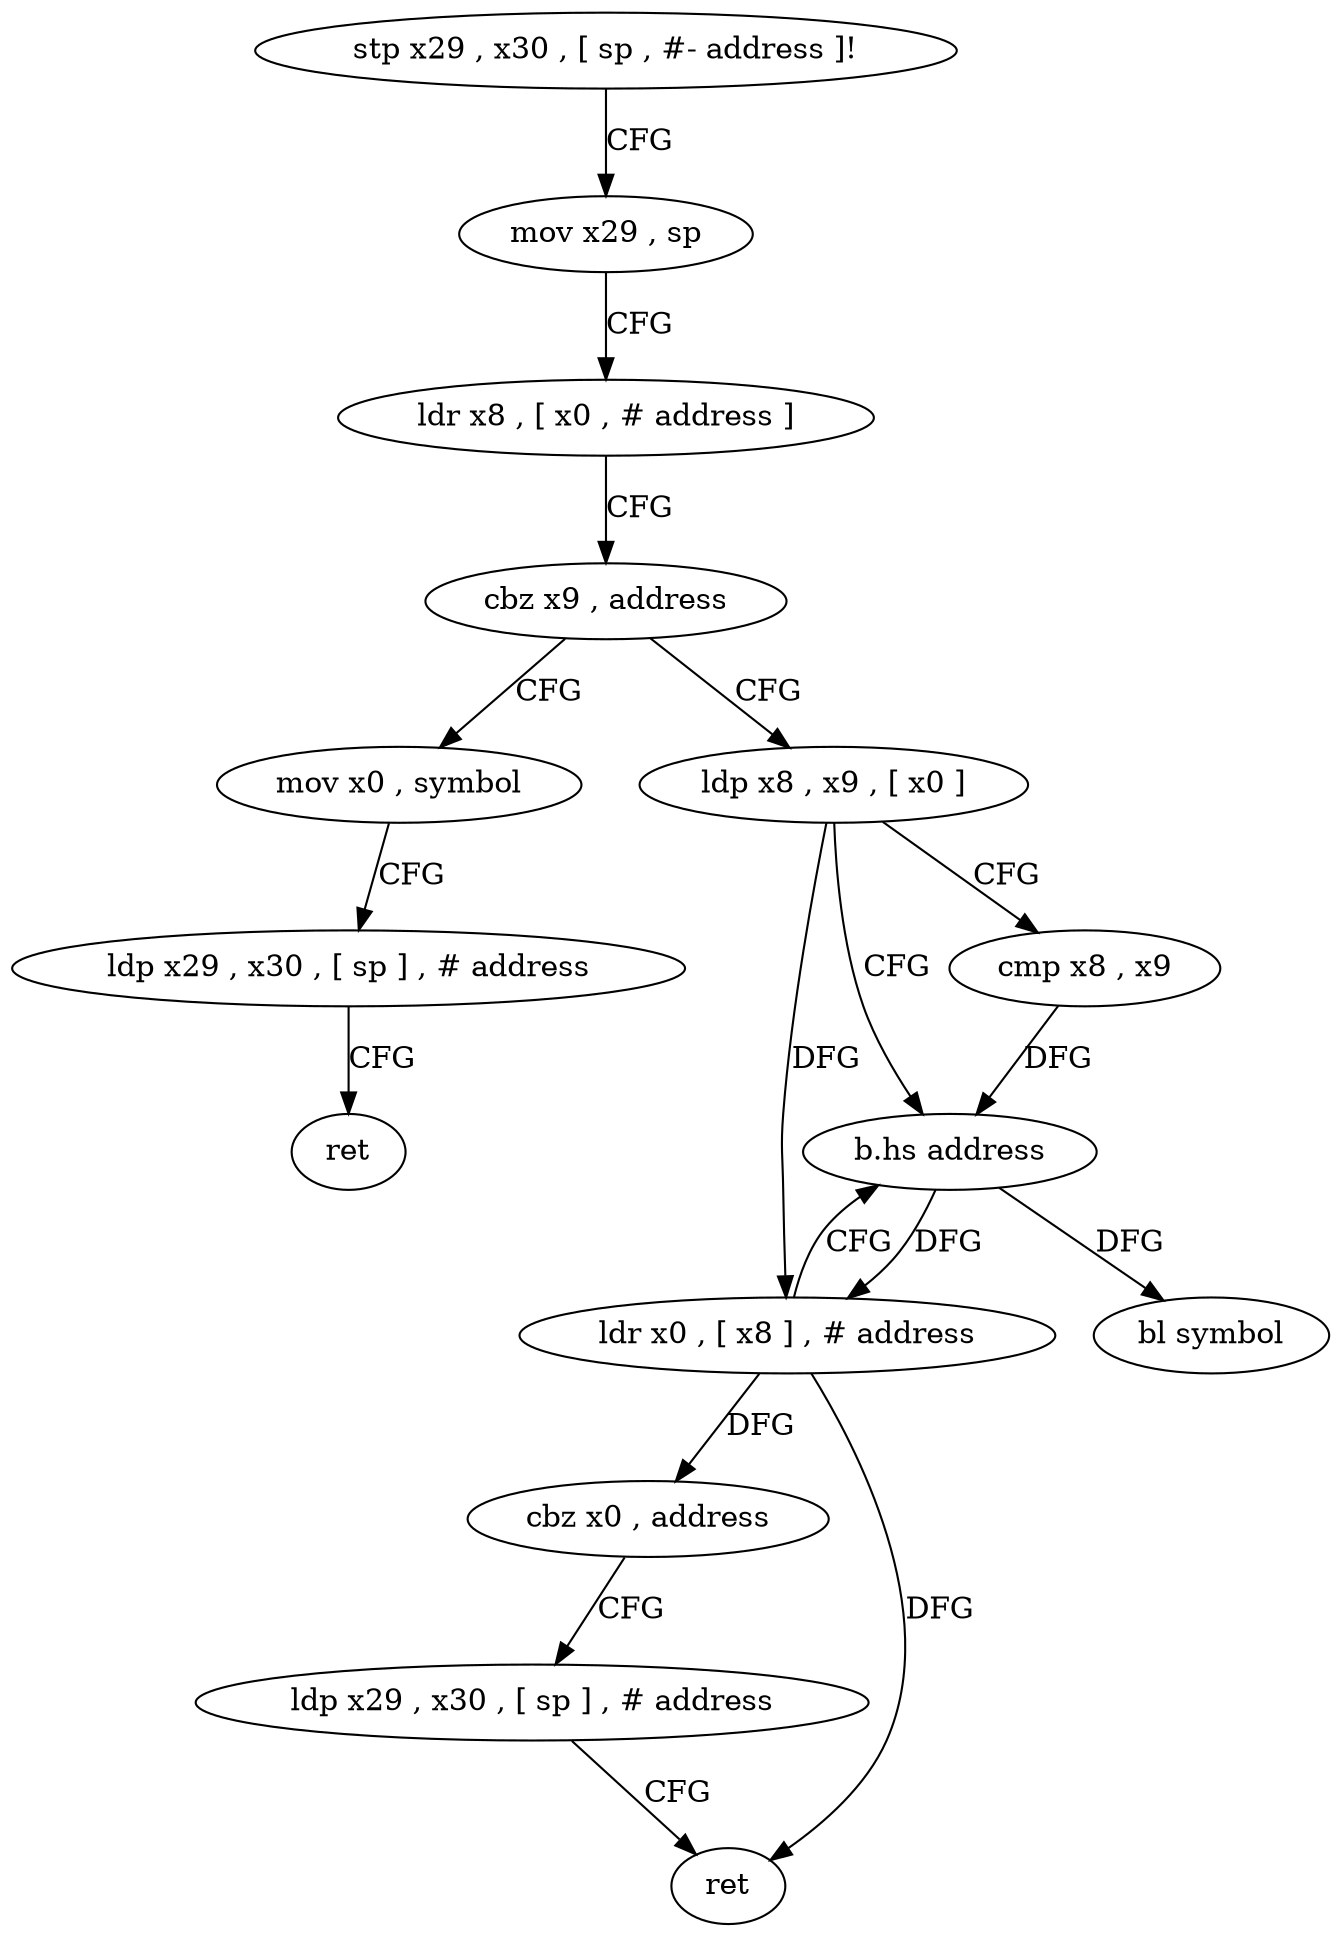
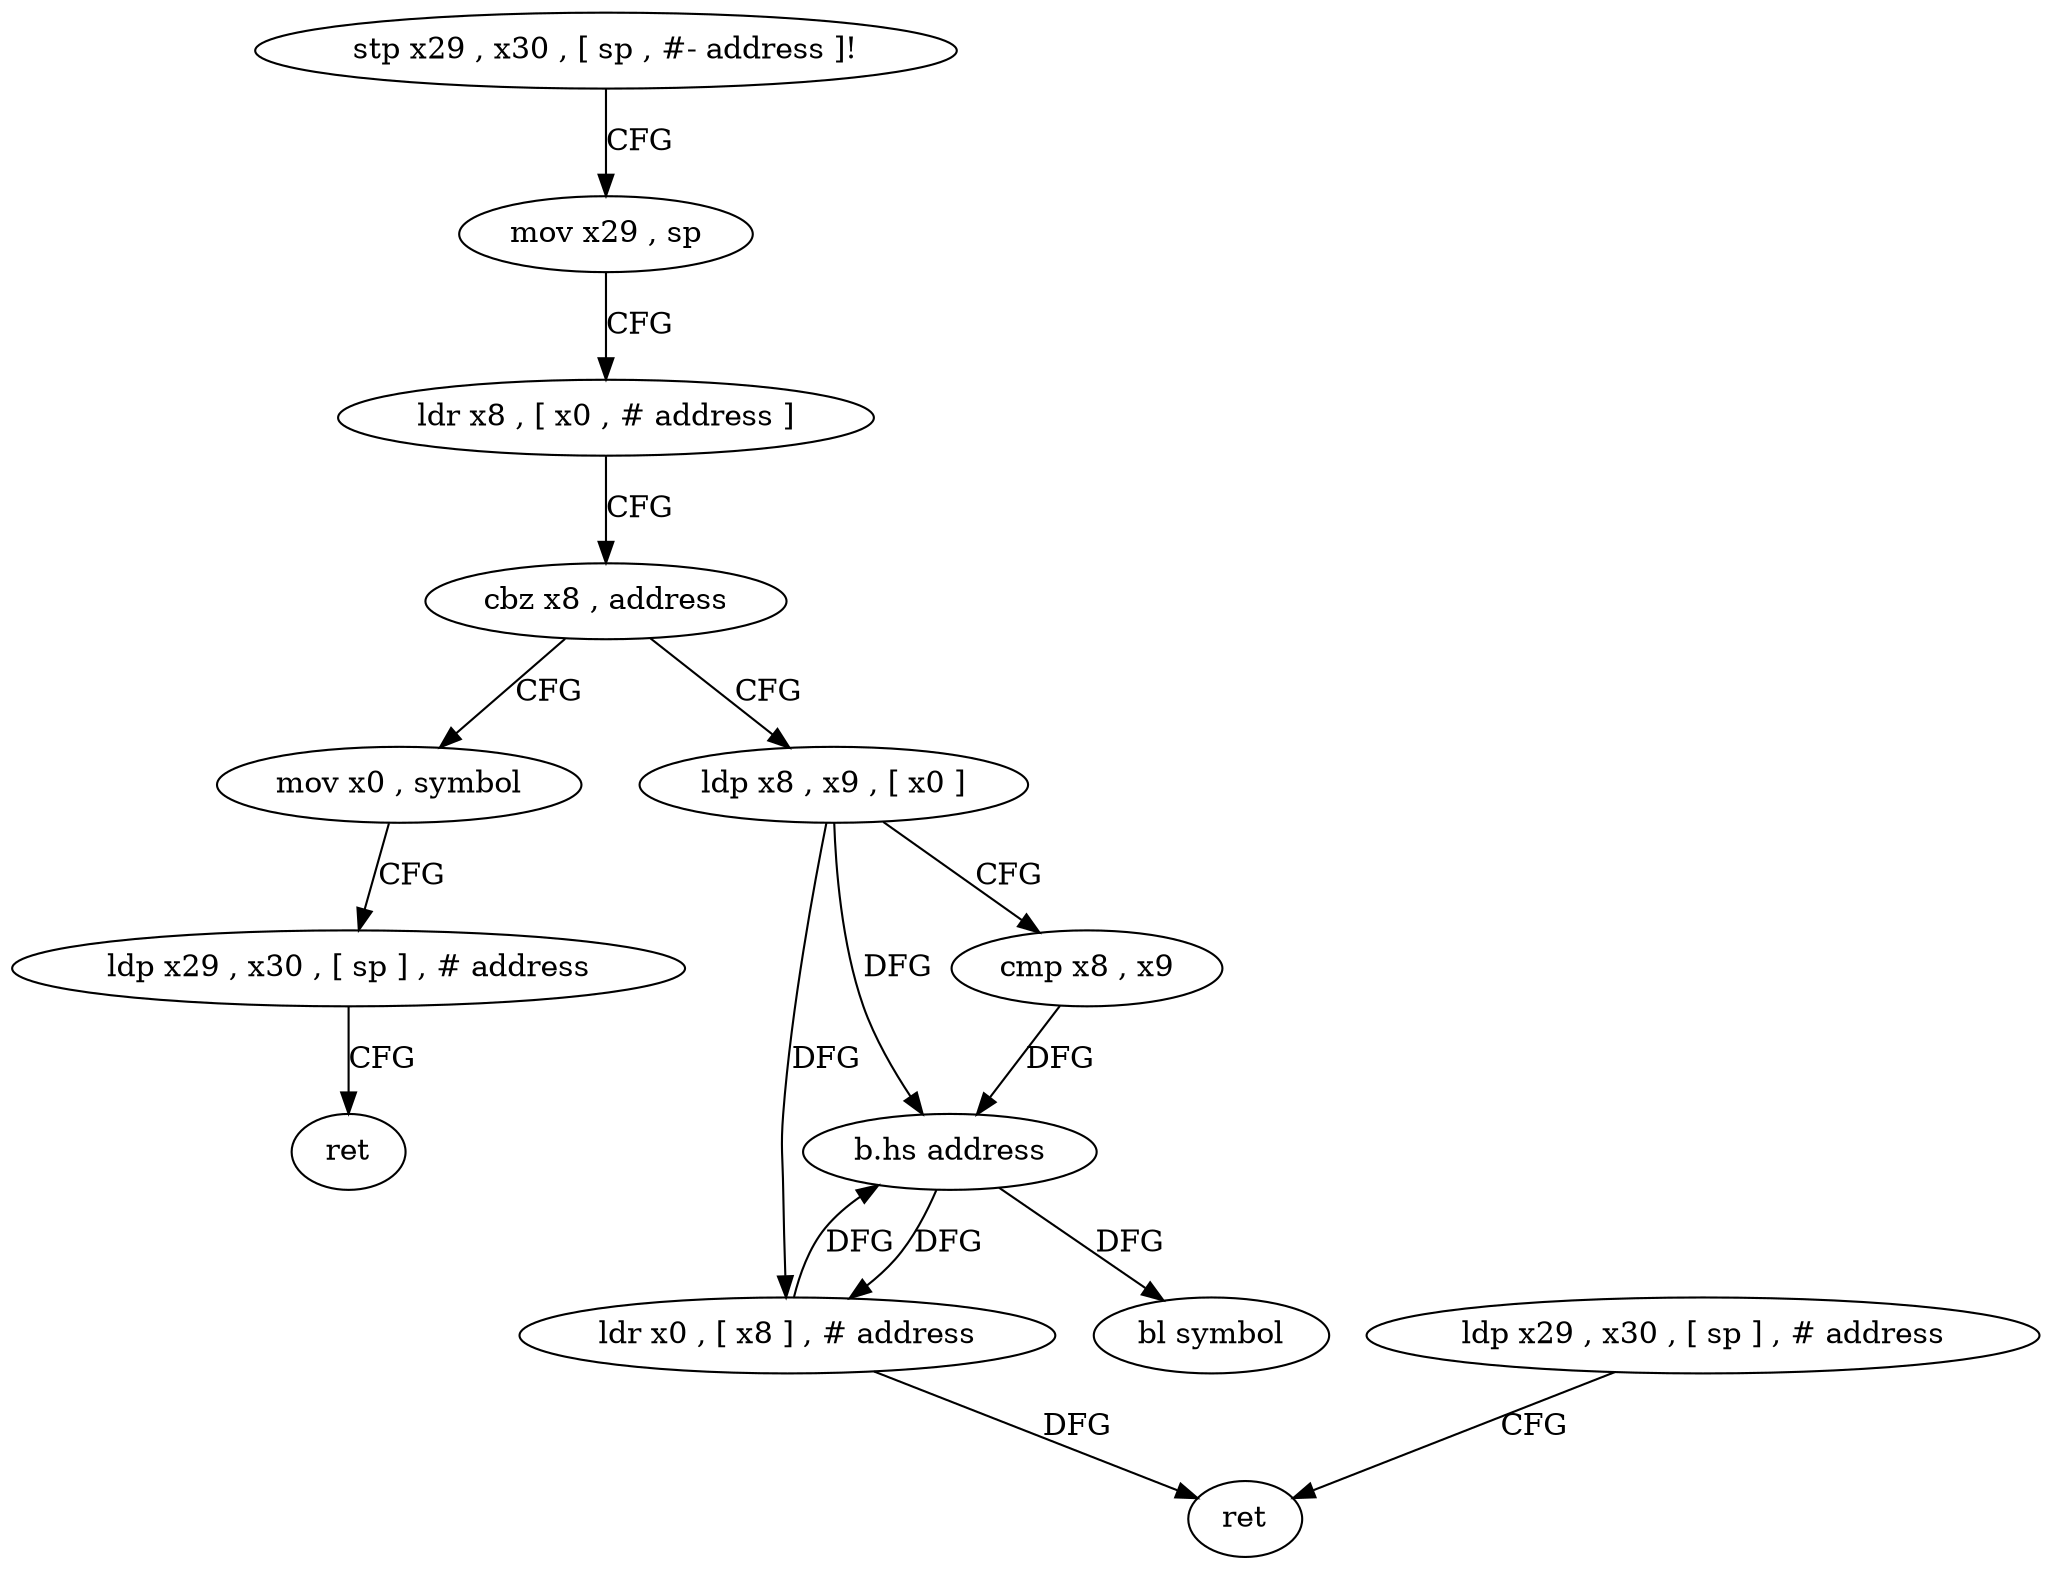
  digraph {
    n1 [label="stp x29 , x30 , [ sp , #- address ]!"]
    n2 [label="mov x29 , sp"]
    n3 [label="ldr x8 , [ x0 , # address ]"]
-   n4 [label="cbz x9 , address"]
+   n4 [label="cbz x8 , address"]
    n5 [label="mov x0 , symbol"]
    n6 [label="ldp x8 , x9 , [ x0 ]"]
    n7 [label="ldp x29 , x30 , [ sp ] , # address"]
    n8 [label="cmp x8 , x9"]
    n9 [label="ldr x0 , [ x8 ] , # address"]
    n10 [label="b.hs address"]
    n11 [label=ret]
-   n12 [label="cbz x0 , address"]
    n13 [label=ret]
    n14 [label="bl symbol"]
    n15 [label="ldp x29 , x30 , [ sp ] , # address"]
    n1 -> n2 [label=CFG]
    n2 -> n3 [label=CFG]
    n3 -> n4 [label=CFG]
    n4 -> n5 [label=CFG]
    n4 -> n6 [label=CFG]
    n5 -> n7 [label=CFG]
    n6 -> n8 [label=CFG]
    n6 -> n9 [label=DFG]
-   n6 -> n10 [label=CFG]
+   n6 -> n10 [label=DFG]
    n7 -> n11 [label=CFG]
    n8 -> n10 [label=DFG]
-   n9 -> n10 [label=CFG]
-   n9 -> n12 [label=DFG]
+   n9 -> n10 [label=DFG]
    n9 -> n13 [label=DFG]
    n10 -> n9 [label=DFG]
    n10 -> n14 [label=DFG]
-   n12 -> n15 [label=CFG]
    n15 -> n13 [label=CFG]
  }
